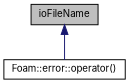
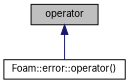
  digraph {
    rankdir=TB
    fontname=Inter
    node [color=black fontname=Inter fontsize=10 shape=record]
-   n1 [fillcolor=grey75 fontcolor=black height=0.2 label=ioFileName style=filled width=0.4]
+   n1 [fillcolor=grey75 fontcolor=black height=0.2 label=operator style=filled width=0.4]
    n2 [height=0.2 label="Foam::error::operator()" width=0.4]
    n1 -> n2 [color=midnightblue dir=back fontname=Inter fontsize=10 labelfontname=Helvetica labelfontsize=10 style=solid]
  }
